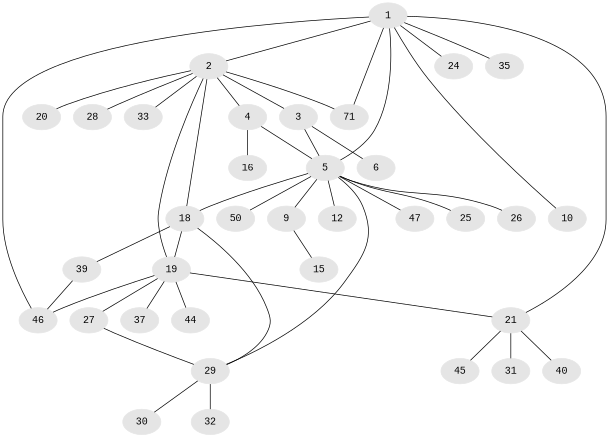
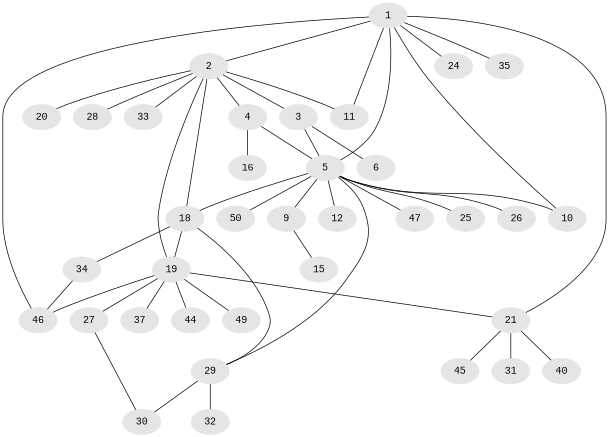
  graph {
    fontname="Liberation Mono"
    node [color=gray90 fontname="Liberation Mono" style=filled]
    edge [fontname="Liberation Mono"]
    1 [super="+7"]
    2 [super="+39"]
    5 [super="+8"]
    10
-   11 [super="+48" label=71]
+   11 [super="+48"]
    21 [super="+38"]
    24
    35
    46
    3
    4 [super="+23"]
    n12 [label=33]
    18 [super="+36"]
    19 [super="+22"]
    20
    28
    9
    12
    n19 [label=47 super="+42"]
    25
    26
    29 [super="+47"]
    50
    31
    40
    45
    6
    16
-   34 [label=39]
+   34
    27 [super="+41"]
    37
    44
+   49
    15
    30
    32
    1 -- 2
    1 -- 5 [weight=2]
    1 -- 10
    1 -- 11
    1 -- 21
    1 -- 24
    1 -- 35
    1 -- 46
    2 -- 11
    2 -- 3
    2 -- 4
    2 -- n12
    2 -- 18
    2 -- 19
    2 -- 20
    2 -- 28
+   5 -- 10
    5 -- 18 [weight=2]
    5 -- 9
    5 -- 12
    5 -- n19
    5 -- 25
    5 -- 26
    5 -- 29
    5 -- 50
    21 -- 31
    21 -- 40
    21 -- 45
    3 -- 5
    3 -- 6
    4 -- 5
    4 -- 16
    18 -- 19
    18 -- 29
    18 -- 34
    19 -- 21
    19 -- 46
    19 -- 27
    19 -- 37
    19 -- 44
+   19 -- 49
    9 -- 15
    29 -- 30
    29 -- 32
    34 -- 46
-   27 -- 29
+   27 -- 30
  }
